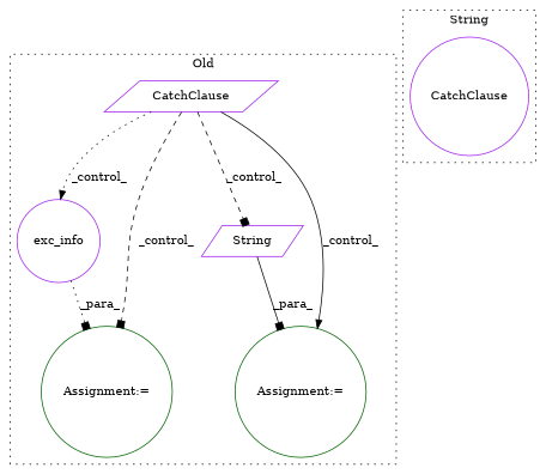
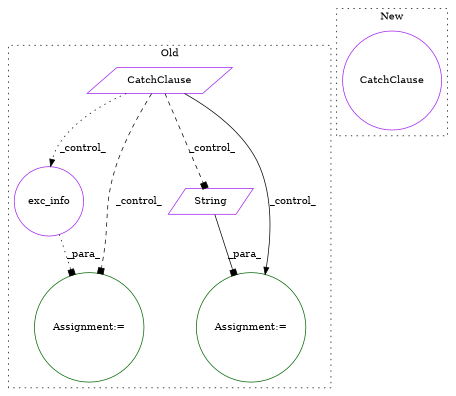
  digraph {
    node [a=32 l="11,2" shape=circle color=purple]
    edge [style=dotted arrowhead=box]
    n1 [l=10 label=exc_info s=2441]
    n2 [a=12 label=CatchClause s="2402,2424" shape=parallelogram]
    n3 [a=7 l=1 label="Assignment:=" s=2436 color=darkgreen]
    n4 [l="7,1" label=String s="2650,2658" shape=parallelogram]
    n5 [a=7 l=1 label="Assignment:=" s=2471 color=darkgreen]
    n6 [a=12 label=CatchClause s="2665,2697"]
    subgraph cluster_1 {
      label=Old
      style=dotted
      n1
      n2
      n3
      n4
      n5
    }
    subgraph cluster_2 {
-     label=String
+     label=New
      style=dotted
      n6
    }
    n1 -> n3 [label=_para_]
    n2 -> n1 [label=_control_ arrowhead=normal]
    n2 -> n3 [label=_control_ style=dashed]
    n2 -> n4 [label=_control_ style=dashed]
    n2 -> n5 [label=_control_ style=solid arrowhead=normal]
    n4 -> n5 [label=_para_ style=solid]
  }
